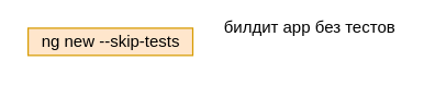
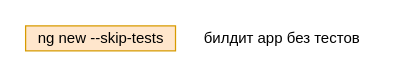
  <mxCell id="0" />
  <mxCell id="1" parent="0" />
  <mxCell id="2" value="ng new --skip-tests" style="text;html=1;align=center;verticalAlign=middle;resizable=0;points=[];autosize=1;fillColor=#ffe6cc;strokeColor=#d79b00;" vertex="1" parent="1"><mxGeometry x="20" y="20" width="120" height="20" as="geometry" /></mxCell>
- <mxCell id="3" value="билдит аpp без тестов" style="text;html=1;align=center;verticalAlign=middle;resizable=0;points=[];autosize=1;" vertex="1" parent="1"><mxGeometry x="155" y="10" width="140" height="20" as="geometry" /></mxCell>
+ <mxCell id="3" value="билдит аpp без тестов" style="text;html=1;align=center;verticalAlign=middle;resizable=0;points=[];autosize=1;" vertex="1" parent="1"><mxGeometry x="155" y="20" width="140" height="20" as="geometry" /></mxCell>
